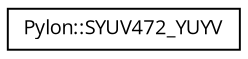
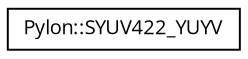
  digraph {
    rankdir=LR
    fontname="Open Sans"
-   n1 [color=black fillcolor=white fontname="Open Sans" fontsize=10 height=0.2 label="Pylon::SYUV472_YUYV" shape=record style=filled width=0.4]
+   n1 [color=black fillcolor=white fontname="Open Sans" fontsize=10 height=0.2 label="Pylon::SYUV422_YUYV" shape=record style=filled width=0.4]
  }
